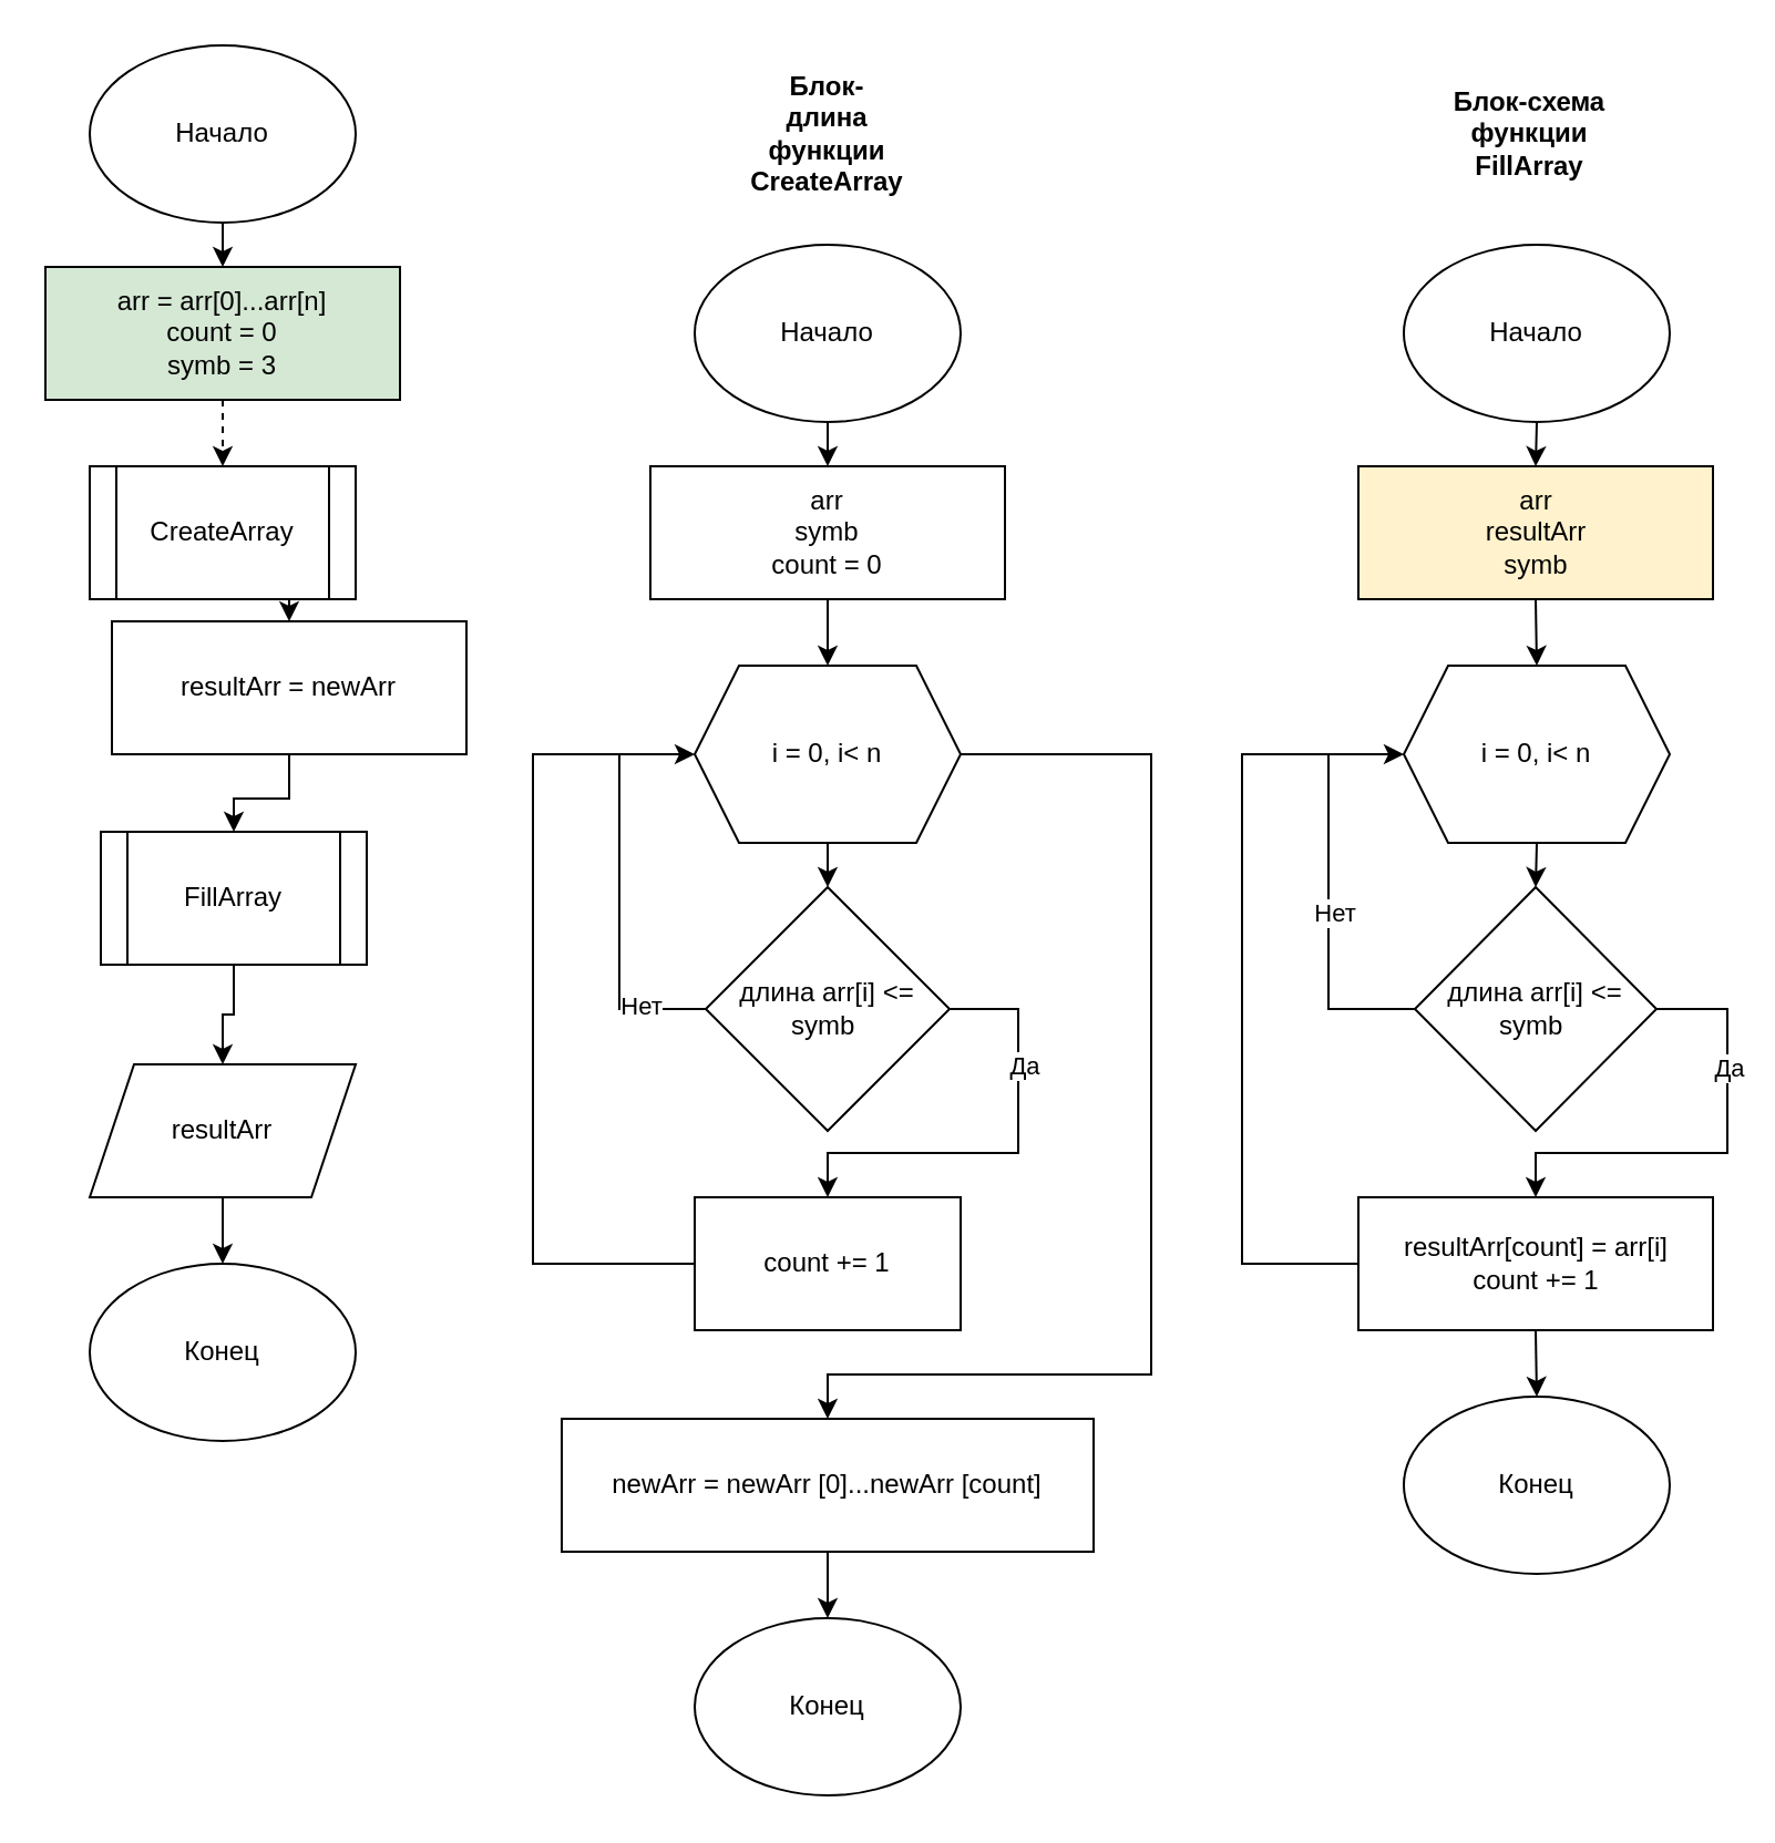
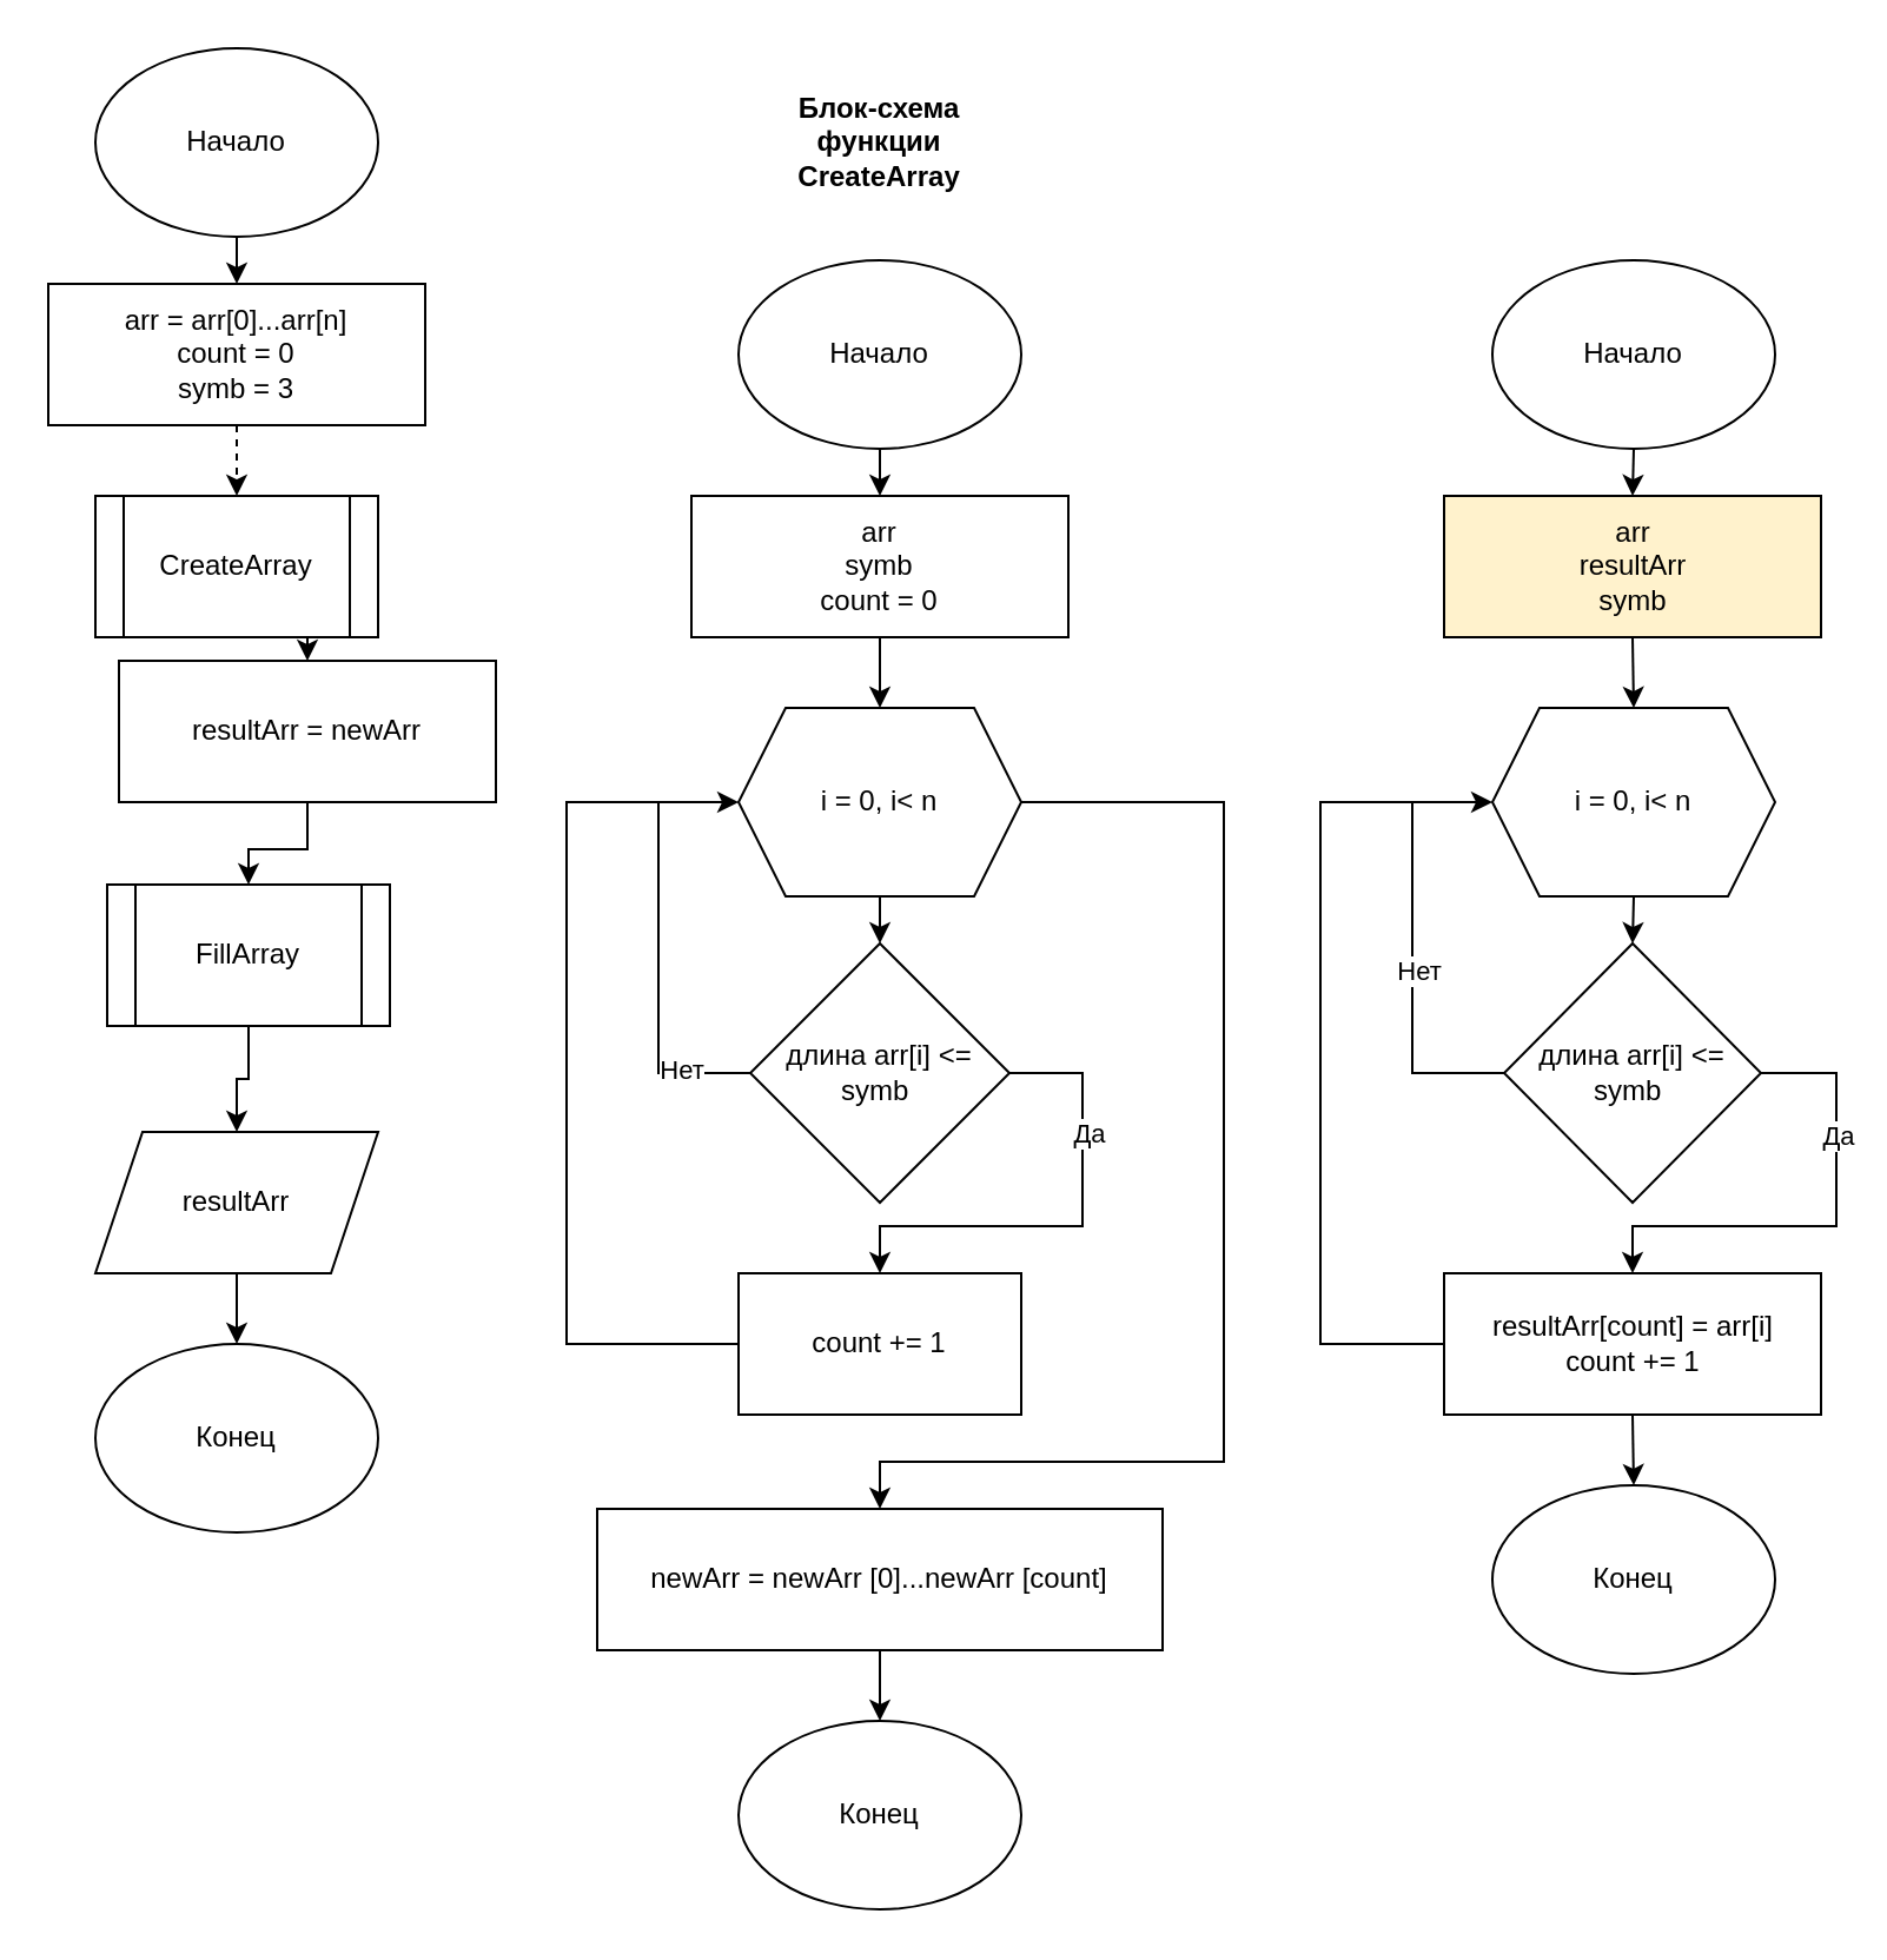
  <mxCell id="0" />
  <mxCell id="1" parent="0" />
  <mxCell id="2" style="edgeStyle=orthogonalEdgeStyle;rounded=0;orthogonalLoop=1;jettySize=auto;html=1;exitX=0.5;exitY=1;exitDx=0;exitDy=0;entryX=0.5;entryY=0;entryDx=0;entryDy=0;" parent="1" source="3" target="5" edge="1"><mxGeometry relative="1" as="geometry" /></mxCell>
  <mxCell id="3" value="Начало" style="ellipse;whiteSpace=wrap;html=1;" parent="1" vertex="1"><mxGeometry x="40" y="20" width="120" height="80" as="geometry" /></mxCell>
  <mxCell id="4" style="edgeStyle=orthogonalEdgeStyle;rounded=0;orthogonalLoop=1;jettySize=auto;html=1;exitX=0.5;exitY=1;exitDx=0;exitDy=0;entryX=0.5;entryY=0;entryDx=0;entryDy=0;dashed=1;" parent="1" source="5" target="7" edge="1"><mxGeometry relative="1" as="geometry" /></mxCell>
- <mxCell id="5" value="arr = arr[0]...arr[n]&lt;br&gt;count = 0&lt;br&gt;symb = 3" style="rounded=0;whiteSpace=wrap;html=1;fillColor=#d5e8d4;" parent="1" vertex="1"><mxGeometry x="20" y="120" width="160" height="60" as="geometry" /></mxCell>
+ <mxCell id="5" value="arr = arr[0]...arr[n]&lt;br&gt;count = 0&lt;br&gt;symb = 3" style="rounded=0;whiteSpace=wrap;html=1;" parent="1" vertex="1"><mxGeometry x="20" y="120" width="160" height="60" as="geometry" /></mxCell>
  <mxCell id="6" style="edgeStyle=orthogonalEdgeStyle;rounded=0;orthogonalLoop=1;jettySize=auto;html=1;exitX=0.5;exitY=1;exitDx=0;exitDy=0;entryX=0.5;entryY=0;entryDx=0;entryDy=0;" parent="1" source="7" target="46" edge="1"><mxGeometry relative="1" as="geometry" /></mxCell>
  <mxCell id="7" value="CreateArray" style="shape=process;whiteSpace=wrap;html=1;backgroundOutline=1;" parent="1" vertex="1"><mxGeometry x="40" y="210" width="120" height="60" as="geometry" /></mxCell>
  <mxCell id="8" style="edgeStyle=orthogonalEdgeStyle;rounded=0;orthogonalLoop=1;jettySize=auto;html=1;exitX=0.5;exitY=1;exitDx=0;exitDy=0;entryX=0.5;entryY=0;entryDx=0;entryDy=0;" parent="1" source="9" target="11" edge="1"><mxGeometry relative="1" as="geometry" /></mxCell>
  <mxCell id="9" value="FillArray" style="shape=process;whiteSpace=wrap;html=1;backgroundOutline=1;" parent="1" vertex="1"><mxGeometry x="45" y="375" width="120" height="60" as="geometry" /></mxCell>
  <mxCell id="10" style="edgeStyle=orthogonalEdgeStyle;rounded=0;orthogonalLoop=1;jettySize=auto;html=1;exitX=0.5;exitY=1;exitDx=0;exitDy=0;entryX=0.5;entryY=0;entryDx=0;entryDy=0;" parent="1" source="11" target="12" edge="1"><mxGeometry relative="1" as="geometry" /></mxCell>
  <mxCell id="11" value="resultArr" style="shape=parallelogram;perimeter=parallelogramPerimeter;whiteSpace=wrap;html=1;fixedSize=1;" parent="1" vertex="1"><mxGeometry x="40" y="480" width="120" height="60" as="geometry" /></mxCell>
  <mxCell id="12" value="Конец" style="ellipse;whiteSpace=wrap;html=1;" parent="1" vertex="1"><mxGeometry x="40" y="570" width="120" height="80" as="geometry" /></mxCell>
  <mxCell id="13" style="edgeStyle=orthogonalEdgeStyle;rounded=0;orthogonalLoop=1;jettySize=auto;html=1;exitX=1;exitY=0.5;exitDx=0;exitDy=0;entryX=0.5;entryY=0;entryDx=0;entryDy=0;" parent="1" source="15" target="24" edge="1"><mxGeometry relative="1" as="geometry"><Array as="points"><mxPoint x="519" y="340" /><mxPoint x="519" y="620" /><mxPoint x="373" y="620" /></Array></mxGeometry></mxCell>
  <mxCell id="14" style="edgeStyle=orthogonalEdgeStyle;rounded=0;orthogonalLoop=1;jettySize=auto;html=1;exitX=0.5;exitY=1;exitDx=0;exitDy=0;entryX=0.5;entryY=0;entryDx=0;entryDy=0;" parent="1" source="15" target="20" edge="1"><mxGeometry relative="1" as="geometry" /></mxCell>
  <mxCell id="15" value="i = 0, i&amp;lt; n" style="shape=hexagon;perimeter=hexagonPerimeter2;whiteSpace=wrap;html=1;fixedSize=1;" parent="1" vertex="1"><mxGeometry x="313" y="300" width="120" height="80" as="geometry" /></mxCell>
  <mxCell id="16" style="edgeStyle=orthogonalEdgeStyle;rounded=0;orthogonalLoop=1;jettySize=auto;html=1;exitX=1;exitY=0.5;exitDx=0;exitDy=0;entryX=0.5;entryY=0;entryDx=0;entryDy=0;" parent="1" source="20" target="22" edge="1"><mxGeometry relative="1" as="geometry"><Array as="points"><mxPoint x="459" y="455" /><mxPoint x="459" y="520" /><mxPoint x="373" y="520" /></Array></mxGeometry></mxCell>
  <mxCell id="17" value="Да" style="edgeLabel;html=1;align=center;verticalAlign=middle;resizable=0;points=[];" parent="16" vertex="1" connectable="0"><mxGeometry x="-0.444" y="2" relative="1" as="geometry"><mxPoint as="offset" /></mxGeometry></mxCell>
  <mxCell id="18" style="edgeStyle=orthogonalEdgeStyle;rounded=0;orthogonalLoop=1;jettySize=auto;html=1;exitX=0;exitY=0.5;exitDx=0;exitDy=0;entryX=0;entryY=0.5;entryDx=0;entryDy=0;" parent="1" source="20" target="15" edge="1"><mxGeometry relative="1" as="geometry"><Array as="points"><mxPoint x="279" y="455" /><mxPoint x="279" y="340" /></Array></mxGeometry></mxCell>
  <mxCell id="19" value="Нет" style="edgeLabel;html=1;align=center;verticalAlign=middle;resizable=0;points=[];" parent="18" vertex="1" connectable="0"><mxGeometry x="-0.681" y="-2" relative="1" as="geometry"><mxPoint as="offset" /></mxGeometry></mxCell>
  <mxCell id="20" value="длина arr[i] &amp;lt;= symb&amp;nbsp;" style="rhombus;whiteSpace=wrap;html=1;" parent="1" vertex="1"><mxGeometry x="318" y="400" width="110" height="110" as="geometry" /></mxCell>
  <mxCell id="21" style="edgeStyle=orthogonalEdgeStyle;rounded=0;orthogonalLoop=1;jettySize=auto;html=1;exitX=0;exitY=0.5;exitDx=0;exitDy=0;endArrow=none;endFill=0;" parent="1" source="22" edge="1"><mxGeometry relative="1" as="geometry"><mxPoint x="279" y="340" as="targetPoint" /><mxPoint x="273" y="560" as="sourcePoint" /><Array as="points"><mxPoint x="240" y="570" /><mxPoint x="240" y="340" /></Array></mxGeometry></mxCell>
  <mxCell id="22" value="count += 1" style="whiteSpace=wrap;html=1;" parent="1" vertex="1"><mxGeometry x="313" y="540" width="120" height="60" as="geometry" /></mxCell>
  <mxCell id="23" style="edgeStyle=orthogonalEdgeStyle;rounded=0;orthogonalLoop=1;jettySize=auto;html=1;exitX=0.5;exitY=1;exitDx=0;exitDy=0;entryX=0.5;entryY=0;entryDx=0;entryDy=0;" parent="1" source="24" target="27" edge="1"><mxGeometry relative="1" as="geometry" /></mxCell>
  <mxCell id="24" value="newArr = newArr&amp;nbsp;[0]...newArr&amp;nbsp;[count]" style="rounded=0;whiteSpace=wrap;html=1;" parent="1" vertex="1"><mxGeometry x="253" y="640" width="240" height="60" as="geometry" /></mxCell>
  <mxCell id="25" style="edgeStyle=orthogonalEdgeStyle;rounded=0;orthogonalLoop=1;jettySize=auto;html=1;exitX=0.5;exitY=1;exitDx=0;exitDy=0;entryX=0.5;entryY=0;entryDx=0;entryDy=0;" parent="1" source="26" target="42" edge="1"><mxGeometry relative="1" as="geometry" /></mxCell>
  <mxCell id="26" value="Начало" style="ellipse;whiteSpace=wrap;html=1;" parent="1" vertex="1"><mxGeometry x="313" y="110" width="120" height="80" as="geometry" /></mxCell>
  <mxCell id="27" value="Конец" style="ellipse;whiteSpace=wrap;html=1;" parent="1" vertex="1"><mxGeometry x="313" y="730" width="120" height="80" as="geometry" /></mxCell>
  <mxCell id="28" style="edgeStyle=orthogonalEdgeStyle;rounded=0;orthogonalLoop=1;jettySize=auto;html=1;exitX=0.5;exitY=1;exitDx=0;exitDy=0;entryX=0.5;entryY=0;entryDx=0;entryDy=0;" parent="1" source="29" target="34" edge="1"><mxGeometry relative="1" as="geometry" /></mxCell>
  <mxCell id="29" value="i = 0, i&amp;lt; n" style="shape=hexagon;perimeter=hexagonPerimeter2;whiteSpace=wrap;html=1;fixedSize=1;" parent="1" vertex="1"><mxGeometry x="633" y="300" width="120" height="80" as="geometry" /></mxCell>
  <mxCell id="30" style="edgeStyle=orthogonalEdgeStyle;rounded=0;orthogonalLoop=1;jettySize=auto;html=1;entryX=0.5;entryY=0;entryDx=0;entryDy=0;exitX=1;exitY=0.5;exitDx=0;exitDy=0;" parent="1" source="34" target="37" edge="1"><mxGeometry relative="1" as="geometry"><Array as="points"><mxPoint x="779" y="455" /><mxPoint x="779" y="520" /><mxPoint x="693" y="520" /></Array></mxGeometry></mxCell>
  <mxCell id="31" value="Да" style="edgeLabel;html=1;align=center;verticalAlign=middle;resizable=0;points=[];" parent="30" vertex="1" connectable="0"><mxGeometry x="-0.43" relative="1" as="geometry"><mxPoint as="offset" /></mxGeometry></mxCell>
  <mxCell id="32" style="edgeStyle=orthogonalEdgeStyle;rounded=0;orthogonalLoop=1;jettySize=auto;html=1;exitX=0;exitY=0.5;exitDx=0;exitDy=0;entryX=0;entryY=0.5;entryDx=0;entryDy=0;" parent="1" source="34" target="29" edge="1"><mxGeometry relative="1" as="geometry"><Array as="points"><mxPoint x="599" y="455" /><mxPoint x="599" y="340" /></Array></mxGeometry></mxCell>
  <mxCell id="33" value="Нет" style="edgeLabel;html=1;align=center;verticalAlign=middle;resizable=0;points=[];" parent="32" vertex="1" connectable="0"><mxGeometry x="-0.117" y="-2" relative="1" as="geometry"><mxPoint as="offset" /></mxGeometry></mxCell>
  <mxCell id="34" value="длина arr[i] &amp;lt;= symb&amp;nbsp;" style="rhombus;whiteSpace=wrap;html=1;" parent="1" vertex="1"><mxGeometry x="638" y="400" width="109" height="110" as="geometry" /></mxCell>
  <mxCell id="35" style="edgeStyle=orthogonalEdgeStyle;rounded=0;orthogonalLoop=1;jettySize=auto;html=1;exitX=0;exitY=0.5;exitDx=0;exitDy=0;endArrow=none;endFill=0;" parent="1" source="37" edge="1"><mxGeometry relative="1" as="geometry"><mxPoint x="599" y="340" as="targetPoint" /><mxPoint x="593" y="570" as="sourcePoint" /><Array as="points"><mxPoint x="560" y="570" /></Array></mxGeometry></mxCell>
  <mxCell id="36" style="edgeStyle=orthogonalEdgeStyle;rounded=0;orthogonalLoop=1;jettySize=auto;html=1;exitX=0.5;exitY=1;exitDx=0;exitDy=0;entryX=0.5;entryY=0;entryDx=0;entryDy=0;" parent="1" source="37" target="38" edge="1"><mxGeometry relative="1" as="geometry" /></mxCell>
  <mxCell id="37" value="resultArr[count] = arr[i]&lt;br&gt;count += 1" style="rounded=0;whiteSpace=wrap;html=1;" parent="1" vertex="1"><mxGeometry x="612.5" y="540" width="160" height="60" as="geometry" /></mxCell>
  <mxCell id="38" value="Конец" style="ellipse;whiteSpace=wrap;html=1;" parent="1" vertex="1"><mxGeometry x="633" y="630" width="120" height="80" as="geometry" /></mxCell>
  <mxCell id="39" style="edgeStyle=orthogonalEdgeStyle;rounded=0;orthogonalLoop=1;jettySize=auto;html=1;exitX=0.5;exitY=1;exitDx=0;exitDy=0;entryX=0.5;entryY=0;entryDx=0;entryDy=0;" parent="1" source="40" target="44" edge="1"><mxGeometry relative="1" as="geometry" /></mxCell>
  <mxCell id="40" value="Начало" style="ellipse;whiteSpace=wrap;html=1;" parent="1" vertex="1"><mxGeometry x="633" y="110" width="120" height="80" as="geometry" /></mxCell>
  <mxCell id="41" style="edgeStyle=orthogonalEdgeStyle;rounded=0;orthogonalLoop=1;jettySize=auto;html=1;exitX=0.5;exitY=1;exitDx=0;exitDy=0;entryX=0.5;entryY=0;entryDx=0;entryDy=0;" parent="1" source="42" target="15" edge="1"><mxGeometry relative="1" as="geometry" /></mxCell>
  <mxCell id="42" value="arr&lt;br&gt;symb&lt;br&gt;count = 0" style="rounded=0;whiteSpace=wrap;html=1;" parent="1" vertex="1"><mxGeometry x="293" y="210" width="160" height="60" as="geometry" /></mxCell>
  <mxCell id="43" style="edgeStyle=orthogonalEdgeStyle;rounded=0;orthogonalLoop=1;jettySize=auto;html=1;exitX=0.5;exitY=1;exitDx=0;exitDy=0;entryX=0.5;entryY=0;entryDx=0;entryDy=0;" parent="1" source="44" target="29" edge="1"><mxGeometry relative="1" as="geometry" /></mxCell>
  <mxCell id="44" value="arr&lt;br&gt;resultArr&lt;br&gt;symb" style="rounded=0;whiteSpace=wrap;html=1;fillColor=#fff2cc;" parent="1" vertex="1"><mxGeometry x="612.5" y="210" width="160" height="60" as="geometry" /></mxCell>
  <mxCell id="45" style="edgeStyle=orthogonalEdgeStyle;rounded=0;orthogonalLoop=1;jettySize=auto;html=1;exitX=0.5;exitY=1;exitDx=0;exitDy=0;entryX=0.5;entryY=0;entryDx=0;entryDy=0;" parent="1" source="46" target="9" edge="1"><mxGeometry relative="1" as="geometry" /></mxCell>
  <mxCell id="46" value="resultArr = newArr" style="rounded=0;whiteSpace=wrap;html=1;" parent="1" vertex="1"><mxGeometry x="50" y="280" width="160" height="60" as="geometry" /></mxCell>
- <mxCell id="47" value="&lt;b&gt;Блок-длина функции CreateArray&lt;/b&gt;" style="text;html=1;strokeColor=none;fillColor=none;align=center;verticalAlign=middle;whiteSpace=wrap;rounded=0;" parent="1" vertex="1"><mxGeometry x="343" y="45" width="60" height="30" as="geometry" /></mxCell>
- <mxCell id="48" value="&lt;b&gt;Блок-схема функции FillArray&lt;/b&gt;" style="text;html=1;strokeColor=none;fillColor=none;align=center;verticalAlign=middle;whiteSpace=wrap;rounded=0;" parent="1" vertex="1"><mxGeometry x="650" y="45" width="80" height="30" as="geometry" /></mxCell>
+ <mxCell id="47" value="&lt;b&gt;Блок-схема функции CreateArray&lt;/b&gt;" style="text;html=1;strokeColor=none;fillColor=none;align=center;verticalAlign=middle;whiteSpace=wrap;rounded=0;" parent="1" vertex="1"><mxGeometry x="343" y="45" width="60" height="30" as="geometry" /></mxCell>
